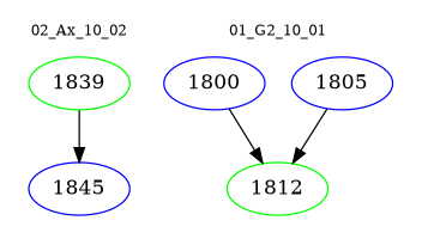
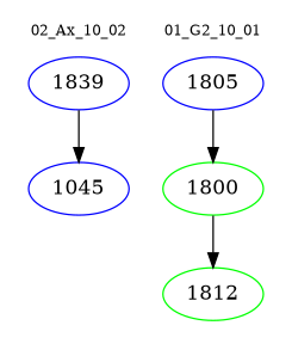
  digraph {
    node [color=green]
    edge [color=black]
-   n1 [label=1839]
-   n2 [color=blue label=1845]
+   n1 [color=blue label=1839]
+   n2 [color=blue label=1045]
    n3 [color=blue label=1805]
-   n4 [color=blue label=1800]
+   n4 [label=1800]
    n5 [label=1812]
    subgraph cluster_1 {
      color=white
      fontsize=10
      label="02_Ax_10_02"
      n1
      n2
    }
    subgraph cluster_2 {
      color=white
      fontsize=10
      label="01_G2_10_01"
      n3
      n4
      n5
    }
    n1 -> n2
-   n3 -> n5
+   n3 -> n4
    n4 -> n5
  }
